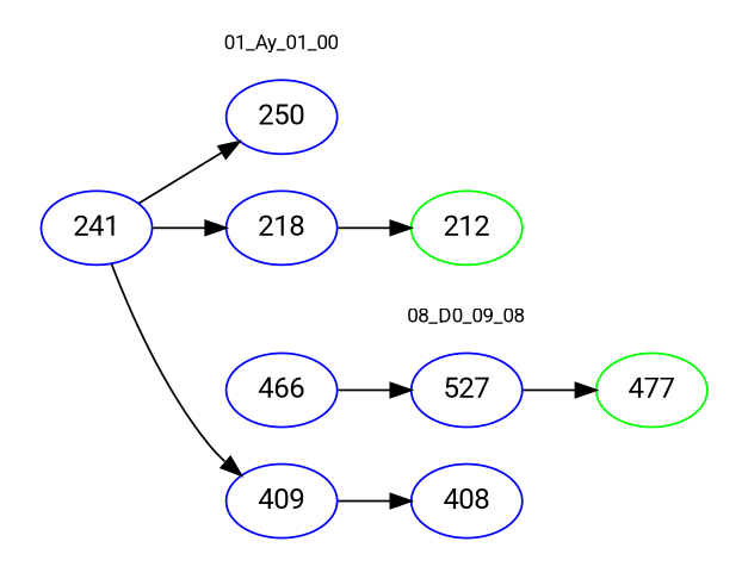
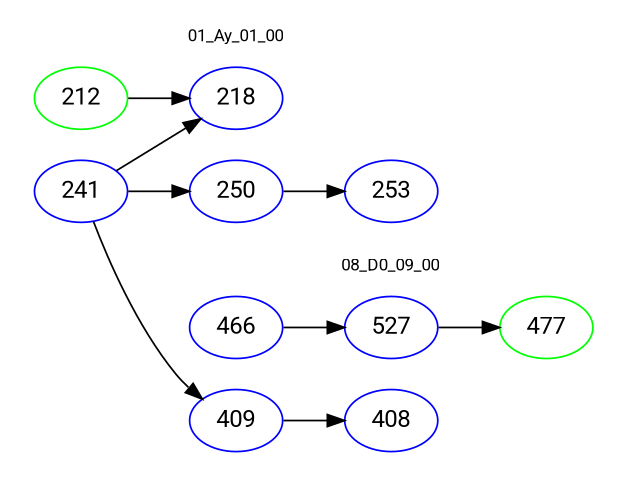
  digraph {
    fontname=Roboto
    rankdir=LR
    node [color=blue fontname=Roboto]
    edge [color=black fontname=Roboto]
    n1 [label=241]
    n2 [label=218]
    n3 [label=250]
    n4 [color=green label=212]
+   n5 [label=253]
    n6 [label=466]
    n7 [label=409]
    n8 [label=527]
    n9 [label=408]
    n10 [color=green label=477]
    subgraph cluster_1 {
      color=white
      fontsize=10
      label="01_Ay_01_00"
      n1
      n2
      n3
      n4
+     n5
    }
    subgraph cluster_2 {
      color=white
      fontsize=10
-     label="08_D0_09_08"
+     label="08_D0_09_00"
      n6
      n7
      n8
      n9
      n10
    }
    n1 -> n2
    n1 -> n3
    n1 -> n7
-   n2 -> n4
+   n4 -> n2
+   n3 -> n5
    n6 -> n8
    n7 -> n9
    n8 -> n10
  }
